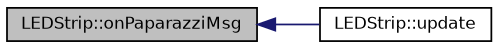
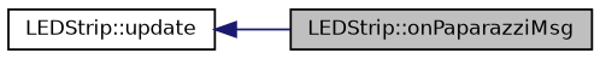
  digraph {
    rankdir=LR
    node [color=black fontname=Helvetica fontsize=10 shape=record style=filled]
    n1 [fillcolor=grey75 fontcolor=black height=0.2 label="LEDStrip::onPaparazziMsg" width=0.4]
    n2 [fillcolor=white height=0.2 label="LEDStrip::update" width=0.4]
-   n1 -> n2 [color=midnightblue dir=back fontname=Helvetica fontsize=10 labelfontname=Helvetica labelfontsize=10 style=solid]
+   n2 -> n1 [color=midnightblue dir=back fontname=Helvetica fontsize=10 labelfontname=Helvetica labelfontsize=10 style=solid]
  }
